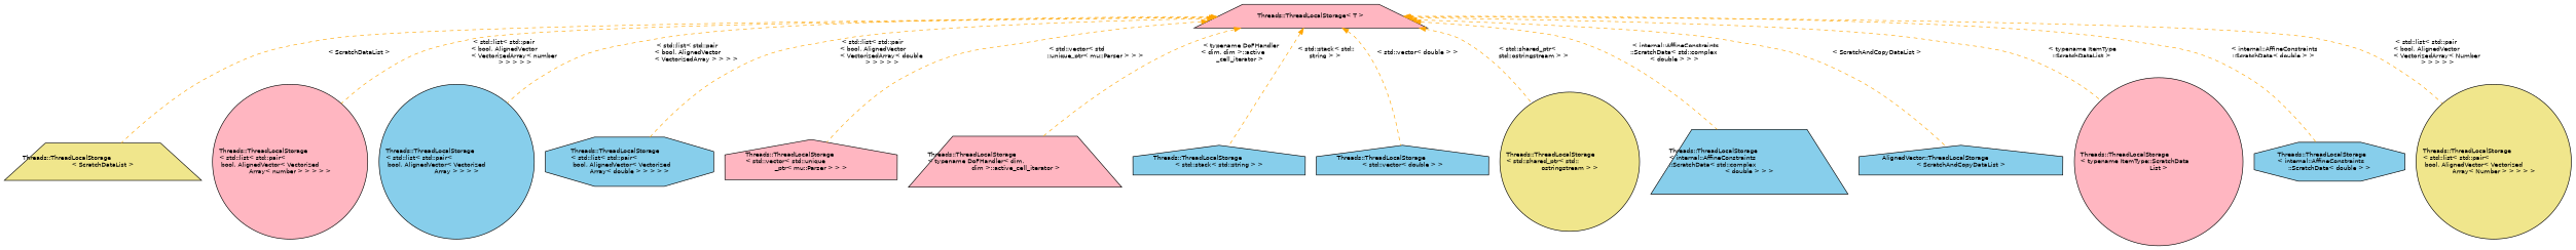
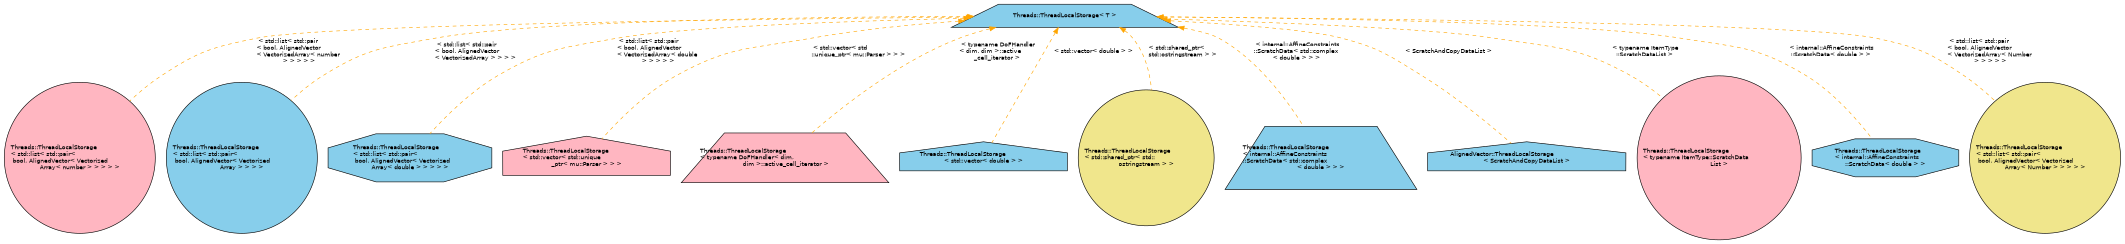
  digraph {
    rankdir=TB
    node [color=black fillcolor=skyblue fontname=Helvetica fontsize=10 shape=circle style=filled]
    edge [color=orange dir=back fontname=Helvetica fontsize=10 labelfontname=Helvetica labelfontsize=10 style=dashed]
-   n1 [fillcolor=lightpink fontcolor=black height=0.2 label="Threads::ThreadLocalStorage\< T \>" shape=trapezium width=0.4]
-   n2 [fillcolor=khaki height=0.2 label="Threads::ThreadLocalStorage\l\< ScratchDataList \>" shape=trapezium width=0.4]
+   n1 [fontcolor=black height=0.2 label="Threads::ThreadLocalStorage\< T \>" shape=trapezium width=0.4]
    n3 [fillcolor=lightpink height=0.2 label="Threads::ThreadLocalStorage\l\< std::list\< std::pair\<\l bool, AlignedVector\< Vectorized\lArray\< number \> \> \> \> \>" width=0.4]
    n4 [height=0.2 label="Threads::ThreadLocalStorage\l\< std::list\< std::pair\<\l bool, AlignedVector\< Vectorized\lArray \> \> \> \>" width=0.4]
    n5 [height=0.2 label="Threads::ThreadLocalStorage\l\< std::list\< std::pair\<\l bool, AlignedVector\< Vectorized\lArray\< double \> \> \> \> \>" shape=octagon width=0.4]
    n6 [fillcolor=lightpink height=0.2 label="Threads::ThreadLocalStorage\l\< std::vector\< std::unique\l_ptr\< mu::Parser \> \> \>" shape=house width=0.4]
    n7 [fillcolor=lightpink height=0.2 label="Threads::ThreadLocalStorage\l\< typename DoFHandler\< dim,\l dim \>::active_cell_iterator \>" shape=trapezium width=0.4]
-   n8 [height=0.2 label="Threads::ThreadLocalStorage\l\< std::stack\< std::string \> \>" shape=house width=0.4]
    n9 [height=0.2 label="Threads::ThreadLocalStorage\l\< std::vector\< double \> \>" shape=house width=0.4]
    n10 [fillcolor=khaki height=0.2 label="Threads::ThreadLocalStorage\l\< std::shared_ptr\< std::\lostringstream \> \>" width=0.4]
    n11 [height=0.2 label="Threads::ThreadLocalStorage\l\< internal::AffineConstraints\l::ScratchData\< std::complex\l\< double \> \> \>" shape=trapezium width=0.4]
    n12 [height=0.2 label="AlignedVector::ThreadLocalStorage\l\< ScratchAndCopyDataList \>" shape=house width=0.4]
    n13 [fillcolor=lightpink height=0.2 label="Threads::ThreadLocalStorage\l\< typename ItemType::ScratchData\lList \>" width=0.4]
    n14 [height=0.2 label="Threads::ThreadLocalStorage\l\< internal::AffineConstraints\l::ScratchData\< double \> \>" shape=octagon width=0.4]
    n15 [fillcolor=khaki height=0.2 label="Threads::ThreadLocalStorage\l\< std::list\< std::pair\<\l bool, AlignedVector\< Vectorized\lArray\< Number \> \> \> \> \>" width=0.4]
-   n1 -> n2 [label=" \< ScratchDataList \>"]
    n1 -> n3 [label=" \< std::list\< std::pair\l\< bool, AlignedVector\l\< VectorizedArray\< number\l \> \> \> \> \>"]
    n1 -> n4 [label=" \< std::list\< std::pair\l\< bool, AlignedVector\l\< VectorizedArray \> \> \> \>"]
    n1 -> n5 [label=" \< std::list\< std::pair\l\< bool, AlignedVector\l\< VectorizedArray\< double\l \> \> \> \> \>"]
    n1 -> n6 [label=" \< std::vector\< std\l::unique_ptr\< mu::Parser \> \> \>"]
    n1 -> n7 [label=" \< typename DoFHandler\l\< dim, dim \>::active\l_cell_iterator \>"]
-   n1 -> n8 [label=" \< std::stack\< std::\lstring \> \>"]
    n1 -> n9 [label=" \< std::vector\< double \> \>"]
    n1 -> n10 [label=" \< std::shared_ptr\<\l std::ostringstream \> \>"]
    n1 -> n11 [label=" \< internal::AffineConstraints\l::ScratchData\< std::complex\l\< double \> \> \>"]
    n1 -> n12 [label=" \< ScratchAndCopyDataList \>"]
    n1 -> n13 [label=" \< typename ItemType\l::ScratchDataList \>"]
    n1 -> n14 [label=" \< internal::AffineConstraints\l::ScratchData\< double \> \>"]
    n1 -> n15 [label=" \< std::list\< std::pair\l\< bool, AlignedVector\l\< VectorizedArray\< Number\l \> \> \> \> \>"]
  }
